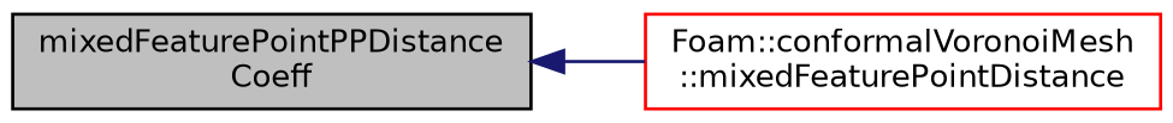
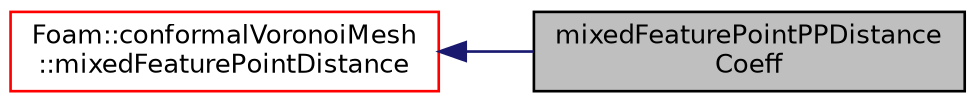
  digraph {
    rankdir=LR
    node [fontname=Helvetica fontsize=10 shape=record]
    n1 [color=black fillcolor=grey75 fontcolor=black height=0.2 label="mixedFeaturePointPPDistance\lCoeff" style=filled width=0.4]
    n2 [color=red height=0.2 label="Foam::conformalVoronoiMesh\l::mixedFeaturePointDistance" width=0.4]
-   n1 -> n2 [color=midnightblue dir=back fontname=Helvetica fontsize=10 labelfontname=Helvetica labelfontsize=10 style=solid]
+   n2 -> n1 [color=midnightblue dir=back fontname=Helvetica fontsize=10 labelfontname=Helvetica labelfontsize=10 style=solid]
  }
